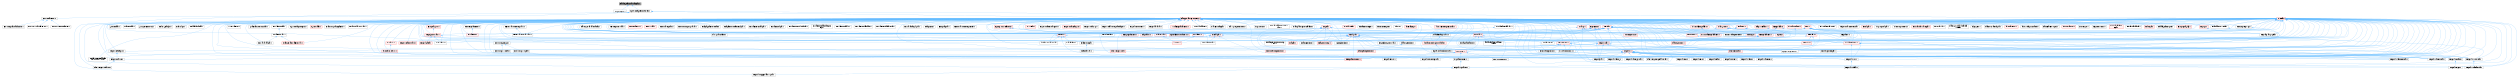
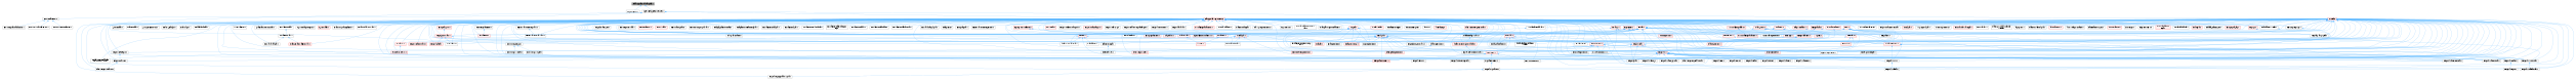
  digraph {
    node [color=grey40 fillcolor=white fontname=Helvetica fontsize=10 shape=box style=filled]
    edge [color=steelblue1 dir=back fontname=Helvetica fontsize=10 labelfontname=Helvetica labelfontsize=10 style=solid]
    n1 [color=gray40 fillcolor=grey60 fontcolor=black height=0.2 label="GenericAccessibleInterfaces.h" width=0.4]
    n2 [height=0.2 label="IOSApplication.h" width=0.4]
    n3 [height=0.2 label="SlateWidgetAccessibleTypes.h" width=0.4]
    n4 [height=0.2 label="CommonLoadGuard.h" width=0.4]
    n5 [height=0.2 label="CommonTextBlock.h" width=0.4]
    n6 [color=red fillcolor="#FFF0F0" height=0.2 label="DeclarativeSyntaxSupport.h" width=0.4]
    n7 [color=red fillcolor="#FFF0F0" height=0.2 label="SWidget.h" width=0.4]
    n8 [height=0.2 label="CommonLazyImage.h" width=0.4]
    n9 [height=0.2 label="CommonLazyWidget.h" width=0.4]
    n10 [height=0.2 label="CommonDateTimeTextBlock.h" width=0.4]
    n11 [height=0.2 label="CommonNumericTextBlock.h" width=0.4]
    n12 [height=0.2 label="CommonUIEditorSettings.h" width=0.4]
    n13 [height=0.2 label="AboutScreen.h" width=0.4]
    n14 [height=0.2 label="AnimationEditorUtils.h" width=0.4]
    n15 [color=red fillcolor="#FFF0F0" height=0.2 label="BasicLayoutWidgetSlot.h" width=0.4]
    n16 [color=red fillcolor="#FFF0F0" height=0.2 label="SBoxPanel.h" width=0.4]
    n17 [height=0.2 label="BoneDragDropOp.h" width=0.4]
    n18 [height=0.2 label="ClassDragDropOp.h" width=0.4]
    n19 [color=red fillcolor="#FFF0F0" height=0.2 label="DecoratedDragDropOp.h" width=0.4]
    n20 [height=0.2 label="LevelDragDropOp.h" width=0.4]
    n21 [height=0.2 label="GameModeInfoCustomizer.h" width=0.4]
    n22 [color=red fillcolor="#FFF0F0" height=0.2 label="PropertyCustomizationHelpers.h" width=0.4]
    n23 [color=red fillcolor="#FFF0F0" height=0.2 label="SBreadcrumbTrail.h" width=0.4]
    n24 [color=red fillcolor="#FFF0F0" height=0.2 label="SComboButton.h" width=0.4]
    n25 [height=0.2 label="SBoneMappingBase.h" width=0.4]
    n26 [color=red fillcolor="#FFF0F0" height=0.2 label="SComboBox.h" width=0.4]
    n27 [height=0.2 label="SBlueprintEditorSelected\lDebugObjectWidget.h" width=0.4]
    n28 [height=0.2 label="SCSVImportOptions.h" width=0.4]
    n29 [color=red fillcolor="#FFF0F0" height=0.2 label="SEditableComboBox.h" width=0.4]
    n30 [height=0.2 label="SNameComboBox.h" width=0.4]
    n31 [height=0.2 label="SGraphPinNameList.h" width=0.4]
    n32 [height=0.2 label="SGraphPinDataTableRowName.h" width=0.4]
    n33 [color=red fillcolor="#FFF0F0" height=0.2 label="SComponentClassCombo.h" width=0.4]
    n34 [height=0.2 label="SGridLineSpacingList.h" width=0.4]
    n35 [height=0.2 label="SNumericDropDown.h" width=0.4]
    n36 [color=red fillcolor="#FFF0F0" height=0.2 label="SPopUpErrorText.h" width=0.4]
    n37 [height=0.2 label="SFilterBarClippingHorizontal\lBox.h" width=0.4]
    n38 [color=red fillcolor="#FFF0F0" height=0.2 label="SHeader.h" width=0.4]
    n39 [color=red fillcolor="#FFF0F0" height=0.2 label="SNumericEntryBox.h" width=0.4]
    n40 [height=0.2 label="SGraphPinNum.h" width=0.4]
    n41 [height=0.2 label="SGraphPinInteger.h" width=0.4]
    n42 [height=0.2 label="SGraphPinNumSlider.h" width=0.4]
    n43 [height=0.2 label="SGraphPinIntegerSlider.h" width=0.4]
    n44 [height=0.2 label="SGraphPinVector2DSlider.h" width=0.4]
    n45 [height=0.2 label="SGraphPinVectorSlider.h" width=0.4]
    n46 [color=red fillcolor="#FFF0F0" height=0.2 label="SNodePanel.h" width=0.4]
    n47 [height=0.2 label="SCommentBubble.h" width=0.4]
    n48 [height=0.2 label="SDesignSurface.h" width=0.4]
    n49 [height=0.2 label="SDesignerView.h" width=0.4]
    n50 [color=red fillcolor="#FFF0F0" height=0.2 label="SGraphNode.h" width=0.4]
    n51 [height=0.2 label="DataflowGraphEditor.h" width=0.4]
    n52 [height=0.2 label="SGraphNodeDefault.h" width=0.4]
    n53 [height=0.2 label="SGraphNodeKnot.h" width=0.4]
    n54 [height=0.2 label="SRigVMGraphNodeKnot.h" width=0.4]
    n55 [height=0.2 label="SGraphPanel.h" width=0.4]
    n56 [color=red fillcolor="#FFF0F0" height=0.2 label="SGraphPin.h" width=0.4]
    n57 [height=0.2 label="SGraphPinBool.h" width=0.4]
    n58 [height=0.2 label="SGraphPinColor.h" width=0.4]
    n59 [height=0.2 label="SGraphPinEnum.h" width=0.4]
    n60 [height=0.2 label="SGraphPinExec.h" width=0.4]
    n61 [height=0.2 label="SGraphPinObject.h" width=0.4]
    n62 [height=0.2 label="SGraphPinClass.h" width=0.4]
    n63 [height=0.2 label="SGraphPinString.h" width=0.4]
    n64 [height=0.2 label="SGraphPinStructInstance.h" width=0.4]
    n65 [height=0.2 label="SGraphPinVector.h" width=0.4]
    n66 [height=0.2 label="SGraphPinVector2D.h" width=0.4]
    n67 [height=0.2 label="SGraphPinVector4.h" width=0.4]
    n68 [height=0.2 label="SGraphPinVector4Slider.h" width=0.4]
    n69 [height=0.2 label="SRigVMGraphChangePinType.h" width=0.4]
    n70 [color=red fillcolor="#FFF0F0" height=0.2 label="SRigVMGraphNode.h" width=0.4]
    n71 [color=red fillcolor="#FFF0F0" height=0.2 label="SGraphNodeComment.h" width=0.4]
    n72 [height=0.2 label="BoneSelectionWidget.h" width=0.4]
    n73 [height=0.2 label="BrushBuilderDragDropOp.h" width=0.4]
    n74 [height=0.2 label="CreditsScreen.h" width=0.4]
    n75 [height=0.2 label="DebuggerCommands.h" width=0.4]
    n76 [color=red fillcolor="#FFF0F0" height=0.2 label="DetailWidgetRow.h" width=0.4]
    n77 [color=red fillcolor="#FFF0F0" height=0.2 label="Dialogs.h" width=0.4]
    n78 [height=0.2 label="DlgPickAssetPath.h" width=0.4]
    n79 [height=0.2 label="DlgPickPath.h" width=0.4]
    n80 [height=0.2 label="DlgReferenceTree.h" width=0.4]
    n81 [color=red fillcolor="#FFF0F0" height=0.2 label="FindInBlueprints.h" width=0.4]
    n82 [height=0.2 label="FindInGraph.h" width=0.4]
    n83 [color=red fillcolor="#FFF0F0" height=0.2 label="FractureEditorModeToolkit.h" width=0.4]
    n84 [color=red fillcolor="#FFF0F0" height=0.2 label="GraphEditor.h" width=0.4]
    n85 [height=0.2 label="SBlueprintDiff.h" width=0.4]
    n86 [height=0.2 label="SGraphEditorActionMenu.h" width=0.4]
    n87 [height=0.2 label="MiniCurveEditor.h" width=0.4]
    n88 [color=red fillcolor="#FFF0F0" height=0.2 label="MultiBox.h" width=0.4]
    n89 [height=0.2 label="PanelExtensionSubsystem.h" width=0.4]
    n90 [height=0.2 label="PropertyInfoViewStyle.h" width=0.4]
    n91 [height=0.2 label="ReferenceSectionSelection\lWidget.h" width=0.4]
    n92 [height=0.2 label="SAsyncOperationStatus.h" width=0.4]
    n93 [color=red fillcolor="#FFF0F0" height=0.2 label="SAudioMeter.h" width=0.4]
    n94 [height=0.2 label="SBackgroundBlur.h" width=0.4]
    n95 [height=0.2 label="SBlueprintNamespaceEntry.h" width=0.4]
    n96 [height=0.2 label="SBlueprintRevisionMenu.h" width=0.4]
    n97 [color=red fillcolor="#FFF0F0" height=0.2 label="SBorder.h" width=0.4]
    n98 [height=0.2 label="SBuildProgress.h" width=0.4]
    n99 [color=red fillcolor="#FFF0F0" height=0.2 label="SButton.h" width=0.4]
    n100 [color=red fillcolor="#FFF0F0" height=0.2 label="SHyperlink.h" width=0.4]
    n101 [color=red fillcolor="#FFF0F0" height=0.2 label="SRichTextHyperlink.h" width=0.4]
    n102 [height=0.2 label="SKeySelector.h" width=0.4]
    n103 [color=red fillcolor="#FFF0F0" height=0.2 label="SDockTab.h" width=0.4]
    n104 [color=red fillcolor="#FFF0F0" height=0.2 label="SPersonaToolBox.h" width=0.4]
    n105 [color=red fillcolor="#FFF0F0" height=0.2 label="SEditableTextBox.h" width=0.4]
    n106 [color=red fillcolor="#FFF0F0" height=0.2 label="SErrorText.h" width=0.4]
    n107 [color=red fillcolor="#FFF0F0" height=0.2 label="SErrorHint.h" width=0.4]
    n108 [color=red fillcolor="#FFF0F0" height=0.2 label="SExpandableButton.h" width=0.4]
    n109 [color=red fillcolor="#FFF0F0" height=0.2 label="SHeaderRow.h" width=0.4]
    n110 [color=red fillcolor="#FFF0F0" height=0.2 label="SMultiLineEditableTextBox.h" width=0.4]
    n111 [color=red fillcolor="#FFF0F0" height=0.2 label="SBox.h" width=0.4]
    n112 [height=0.2 label="SEnableBox.h" width=0.4]
    n113 [height=0.2 label="SGameLayerManager.h" width=0.4]
    n114 [color=red fillcolor="#FFF0F0" height=0.2 label="SLinkedBox.h" width=0.4]
    n115 [color=red fillcolor="#FFF0F0" height=0.2 label="SCanvas.h" width=0.4]
    n116 [color=red fillcolor="#FFF0F0" height=0.2 label="SCheckBox.h" width=0.4]
    n117 [color=red fillcolor="#FFF0F0" height=0.2 label="SNotificationList.h" width=0.4]
-   n118 [height=0.2 label="SPerQualityLevelProperties.h" width=0.4]
+   n118 [height=0.2 label="SClassPickerDialog.h" width=0.4]
    n119 [color=red fillcolor="#FFF0F0" height=0.2 label="SColorBlock.h" width=0.4]
    n120 [height=0.2 label="SColorGradientEditor.h" width=0.4]
    n121 [color=red fillcolor="#FFF0F0" height=0.2 label="SCurveEditor.h" width=0.4]
    n122 [height=0.2 label="SColorGradingWheel.h" width=0.4]
    n123 [color=red fillcolor="#FFF0F0" height=0.2 label="SColorSpectrum.h" width=0.4]
    n124 [color=red fillcolor="#FFF0F0" height=0.2 label="SColorWheel.h" width=0.4]
    n125 [color=red fillcolor="#FFF0F0" height=0.2 label="SInputKeySelector\lBase.h" width=0.4]
    n126 [height=0.2 label="SComplexGradient.h" width=0.4]
    n127 [height=0.2 label="SCompoundTrackLaneView.h" width=0.4]
    n128 [height=0.2 label="SConstraintCanvas.h" width=0.4]
    n129 [height=0.2 label="SContentReference.h" width=0.4]
    n130 [height=0.2 label="SCreateAssetFromObject.h" width=0.4]
    n131 [height=0.2 label="SCreateClothingSettingsPanel.h" width=0.4]
    n132 [height=0.2 label="SCurveEditorFilterPanel.h" width=0.4]
    n133 [height=0.2 label="SCurveEditorPanel.h" width=0.4]
    n134 [height=0.2 label="SCurveEditorToolProperties.h" width=0.4]
    n135 [height=0.2 label="SCurveEditorTree.h" width=0.4]
    n136 [height=0.2 label="SCurveEditorTreeFilterStatus\lBar.h" width=0.4]
    n137 [height=0.2 label="SCurveEditorTreePin.h" width=0.4]
    n138 [height=0.2 label="SCurveEditorTreeSelect.h" width=0.4]
    n139 [height=0.2 label="SCurveEditorTreeTextFilter.h" width=0.4]
    n140 [height=0.2 label="SCurveViewerPanel.h" width=0.4]
    n141 [color=red fillcolor="#FFF0F0" height=0.2 label="SInteractiveCurveEditorView.h" width=0.4]
    n142 [height=0.2 label="SCurveKeyDetailPanel.h" width=0.4]
    n143 [color=red fillcolor="#FFF0F0" height=0.2 label="SDPIScaler.h" width=0.4]
    n144 [height=0.2 label="SDeleteAssetsDialog.h" width=0.4]
    n145 [height=0.2 label="SDetailsDiff.h" width=0.4]
    n146 [height=0.2 label="SEditableLabel.h" width=0.4]
    n147 [color=red fillcolor="#FFF0F0" height=0.2 label="SEditableText.h" width=0.4]
    n148 [height=0.2 label="SEditorViewportToolBarButton.h" width=0.4]
    n149 [height=0.2 label="SEditorViewportToolBarMenu.h" width=0.4]
    n150 [height=0.2 label="SEditorViewportViewMenu.h" width=0.4]
    n151 [color=red fillcolor="#FFF0F0" height=0.2 label="SExpandableArea.h" width=0.4]
    n152 [color=red fillcolor="#FFF0F0" height=0.2 label="SExpanderArrow.h" width=0.4]
    n153 [color=red fillcolor="#FFF0F0" height=0.2 label="SGraphActionMenu.h" width=0.4]
    n154 [color=red fillcolor="#FFF0F0" height=0.2 label="SGraphPalette.h" width=0.4]
    n155 [height=0.2 label="SMyBlueprint.h" width=0.4]
    n156 [height=0.2 label="SFilterableObjectList.h" width=0.4]
    n157 [height=0.2 label="SFixupSelfContextDlg.h" width=0.4]
    n158 [color=red fillcolor="#FFF0F0" height=0.2 label="SFxWidget.h" width=0.4]
    n159 [height=0.2 label="SGraphNodeDocumentation.h" width=0.4]
    n160 [height=0.2 label="SGraphNodeK2Composite.h" width=0.4]
    n161 [color=red fillcolor="#FFF0F0" height=0.2 label="SGraphNodeK2Default.h" width=0.4]
    n162 [height=0.2 label="SGraphNodeK2Var.h" width=0.4]
    n163 [height=0.2 label="SGraphNodePromotableOperator.h" width=0.4]
    n164 [height=0.2 label="SGraphPinComboBox.h" width=0.4]
    n165 [height=0.2 label="SGraphPreviewer.h" width=0.4]
    n166 [color=red fillcolor="#FFF0F0" height=0.2 label="SGridPanel.h" width=0.4]
    n167 [color=red fillcolor="#FFF0F0" height=0.2 label="SImage.h" width=0.4]
    n168 [color=red fillcolor="#FFF0F0" height=0.2 label="SInlineEditableTextBlock.h" width=0.4]
    n169 [height=0.2 label="SInputKeySelector.h" width=0.4]
    n170 [height=0.2 label="SInvalidationPanel.h" width=0.4]
    n171 [height=0.2 label="SKeyEditInterface.h" width=0.4]
    n172 [height=0.2 label="SKeyNavigationButtons.h" width=0.4]
    n173 [height=0.2 label="SKismetDebugTreeView.h" width=0.4]
    n174 [height=0.2 label="SPinValueInspector.h" width=0.4]
    n175 [color=red fillcolor="#FFF0F0" height=0.2 label="SKismetInspector.h" width=0.4]
    n176 [height=0.2 label="SLazyToolTip.h" width=0.4]
    n177 [height=0.2 label="SListViewSelectorDropdown\lMenu.h" width=0.4]
    n178 [height=0.2 label="SMediaPermutationsSelector.h" width=0.4]
    n179 [color=red fillcolor="#FFF0F0" height=0.2 label="SMenuAnchor.h" width=0.4]
    n180 [color=red fillcolor="#FFF0F0" height=0.2 label="SMenuOwner.h" width=0.4]
    n181 [color=red fillcolor="#FFF0F0" height=0.2 label="SModeWidget.h" width=0.4]
    n182 [height=0.2 label="SMotionTrailOptions.h" width=0.4]
    n183 [color=red fillcolor="#FFF0F0" height=0.2 label="SMultiLineEditableText.h" width=0.4]
    n184 [height=0.2 label="SObjectBindingTag.h" width=0.4]
    n185 [color=red fillcolor="#FFF0F0" height=0.2 label="SOutlinerItemViewBase.h" width=0.4]
    n186 [height=0.2 label="SOutlinerView.h" width=0.4]
    n187 [height=0.2 label="SOutputLogDialog.h" width=0.4]
    n188 [color=red fillcolor="#FFF0F0" height=0.2 label="SOverlay.h" width=0.4]
    n189 [height=0.2 label="SPerQualityLevelProperties\lWidget.h" width=0.4]
    n190 [height=0.2 label="SPopup.h" width=0.4]
    n191 [color=red fillcolor="#FFF0F0" height=0.2 label="SProgressBar.h" width=0.4]
    n192 [height=0.2 label="SRadialBox.h" width=0.4]
    n193 [height=0.2 label="SResetToDefaultMenu.h" width=0.4]
    n194 [height=0.2 label="SResponsiveGridPanel.h" width=0.4]
    n195 [color=red fillcolor="#FFF0F0" height=0.2 label="SRichTextBlock.h" width=0.4]
    n196 [height=0.2 label="SRigVMDetailsInspector.h" width=0.4]
    n197 [color=red fillcolor="#FFF0F0" height=0.2 label="SRigVMEditorGraphExplorer.h" width=0.4]
    n198 [height=0.2 label="SCurveEditorView.h" width=0.4]
    n199 [color=red fillcolor="#FFF0F0" height=0.2 label="SListView.h" width=0.4]
    n1 -> n2
    n1 -> n3
    n3 -> n4
    n3 -> n5
    n3 -> n6
    n3 -> n7
    n4 -> n8
    n4 -> n9
    n5 -> n10
    n5 -> n11
    n5 -> n12
    n6 -> n13
    n6 -> n14
    n6 -> n15
    n6 -> n16
    n6 -> n17
    n6 -> n18
    n6 -> n19
    n6 -> n20
    n6 -> n21
    n6 -> n22
    n6 -> n23
    n6 -> n24
    n6 -> n25
    n6 -> n26
    n6 -> n27
    n6 -> n28
    n6 -> n29
    n6 -> n30
    n6 -> n31
    n6 -> n32
    n6 -> n33
    n6 -> n34
    n6 -> n35
    n6 -> n36
    n6 -> n37
    n6 -> n38
    n6 -> n39
    n6 -> n40
    n6 -> n41
    n6 -> n42
    n6 -> n43
    n6 -> n44
    n6 -> n45
    n6 -> n46
    n6 -> n47
    n6 -> n48
    n6 -> n49
    n6 -> n50
    n6 -> n51
    n6 -> n52
    n6 -> n53
    n6 -> n54
    n6 -> n55
    n6 -> n56
    n6 -> n57
    n6 -> n58
    n6 -> n59
    n6 -> n60
    n6 -> n61
    n6 -> n62
    n6 -> n63
    n6 -> n64
    n6 -> n65
    n6 -> n66
    n6 -> n67
    n6 -> n68
    n6 -> n69
    n6 -> n70
    n6 -> n71
    n6 -> n72
    n6 -> n73
    n6 -> n74
    n6 -> n75
    n6 -> n76
    n6 -> n77
    n6 -> n78
    n6 -> n79
    n6 -> n80
    n6 -> n81
    n6 -> n82
    n6 -> n83
    n6 -> n84
    n6 -> n85
    n6 -> n86
    n6 -> n87
    n6 -> n88
    n6 -> n89
    n6 -> n90
    n6 -> n91
    n6 -> n92
    n6 -> n93
    n6 -> n94
    n6 -> n95
    n6 -> n96
    n6 -> n97
    n6 -> n98
    n6 -> n99
    n6 -> n100
    n6 -> n101
    n6 -> n102
    n6 -> n103
    n6 -> n104
    n6 -> n105
    n6 -> n106
    n6 -> n107
    n6 -> n108
    n6 -> n109
    n6 -> n110
    n6 -> n111
    n6 -> n112
    n6 -> n113
    n6 -> n114
    n6 -> n115
    n6 -> n116
    n6 -> n117
    n6 -> n118
    n6 -> n119
    n6 -> n120
    n6 -> n121
    n6 -> n122
    n6 -> n123
    n6 -> n124
    n6 -> n125
    n6 -> n126
    n6 -> n127
    n6 -> n128
    n6 -> n129
    n6 -> n130
    n6 -> n131
    n6 -> n132
    n6 -> n133
    n6 -> n134
    n6 -> n135
    n6 -> n136
    n6 -> n137
    n6 -> n138
    n6 -> n139
    n6 -> n140
    n6 -> n141
    n6 -> n142
    n6 -> n143
    n6 -> n144
    n6 -> n145
    n6 -> n146
    n6 -> n147
    n6 -> n148
    n6 -> n149
    n6 -> n150
    n6 -> n151
    n6 -> n152
    n6 -> n153
    n6 -> n154
    n6 -> n155
    n6 -> n156
    n6 -> n157
    n6 -> n158
    n6 -> n159
    n6 -> n160
    n6 -> n161
    n6 -> n162
    n6 -> n163
    n6 -> n164
    n6 -> n165
    n6 -> n166
    n6 -> n167
    n6 -> n168
    n6 -> n169
    n6 -> n170
    n6 -> n171
    n6 -> n172
    n6 -> n173
    n6 -> n174
    n6 -> n175
    n6 -> n176
    n6 -> n177
    n6 -> n178
    n6 -> n179
    n6 -> n180
    n6 -> n181
    n6 -> n182
    n6 -> n183
    n6 -> n184
    n6 -> n185
    n6 -> n186
    n6 -> n187
    n6 -> n188
    n6 -> n189
    n6 -> n190
    n6 -> n191
    n6 -> n192
    n6 -> n193
    n6 -> n194
    n6 -> n195
    n6 -> n196
    n6 -> n197
    n7 -> n16
    n7 -> n21
    n7 -> n22
    n7 -> n23
    n7 -> n24
    n7 -> n25
    n7 -> n26
    n7 -> n28
    n7 -> n30
    n7 -> n31
    n7 -> n34
    n7 -> n35
    n7 -> n36
    n7 -> n39
    n7 -> n40
    n7 -> n41
    n7 -> n42
    n7 -> n43
    n7 -> n44
    n7 -> n45
    n7 -> n46
    n7 -> n49
    n7 -> n50
    n7 -> n51
    n7 -> n55
    n7 -> n56
    n7 -> n57
    n7 -> n58
    n7 -> n60
    n7 -> n61
    n7 -> n62
    n7 -> n63
    n7 -> n65
    n7 -> n66
    n7 -> n67
    n7 -> n68
    n7 -> n69
    n7 -> n72
    n7 -> n73
    n7 -> n75
    n7 -> n76
    n7 -> n77
    n7 -> n81
    n7 -> n82
    n7 -> n84
    n7 -> n88
    n7 -> n91
    n7 -> n94
    n7 -> n97
    n7 -> n102
    n7 -> n103
    n7 -> n106
    n7 -> n107
    n7 -> n111
    n7 -> n113
    n7 -> n115
    n7 -> n116
    n7 -> n121
    n7 -> n125
    n7 -> n128
    n7 -> n129
    n7 -> n143
    n7 -> n144
    n7 -> n147
    n7 -> n151
    n7 -> n153
    n7 -> n154
    n7 -> n155
    n7 -> n156
    n7 -> n157
    n7 -> n160
    n7 -> n166
    n7 -> n170
    n7 -> n173
    n7 -> n175
    n7 -> n179
    n7 -> n182
    n7 -> n183
    n7 -> n185
    n7 -> n186
    n7 -> n188
    n7 -> n189
    n7 -> n192
    n7 -> n194
    n7 -> n195
    n7 -> n196
    n15 -> n16
    n15 -> n46
    n16 -> n4
    n16 -> n17
    n16 -> n18
    n16 -> n19
    n16 -> n20
    n16 -> n21
    n16 -> n22
    n16 -> n23
    n16 -> n24
    n16 -> n29
    n16 -> n34
    n16 -> n35
    n16 -> n37
    n16 -> n38
    n16 -> n39
    n20 -> n19
    n22 -> n21
    n24 -> n25
    n24 -> n26
    n24 -> n33
    n24 -> n34
    n24 -> n35
    n24 -> n36
    n26 -> n27
    n26 -> n28
    n26 -> n29
    n26 -> n30
    n30 -> n31
    n31 -> n32
    n39 -> n40
    n39 -> n42
    n39 -> n44
    n39 -> n45
    n40 -> n41
    n42 -> n43
    n46 -> n47
    n46 -> n48
    n46 -> n50
    n46 -> n55
    n46 -> n71
    n48 -> n49
    n50 -> n51
    n50 -> n52
    n50 -> n55
    n50 -> n56
    n50 -> n70
    n52 -> n53
    n53 -> n54
    n56 -> n31
    n56 -> n40
    n56 -> n42
    n56 -> n44
    n56 -> n45
    n56 -> n53
    n56 -> n55
    n56 -> n57
    n56 -> n58
    n56 -> n59
    n56 -> n60
    n56 -> n61
    n56 -> n63
    n56 -> n64
    n56 -> n65
    n56 -> n66
    n56 -> n67
    n56 -> n68
    n56 -> n69
    n61 -> n62
    n72 -> n25
    n76 -> n22
    n84 -> n46
    n84 -> n50
    n84 -> n51
    n84 -> n55
    n84 -> n85
    n84 -> n86
    n97 -> n17
    n97 -> n18
    n97 -> n19
    n97 -> n20
    n97 -> n39
    n97 -> n56
    n97 -> n73
    n97 -> n77
    n97 -> n86
    n97 -> n98
    n97 -> n99
    n97 -> n103
    n97 -> n105
    n97 -> n106
    n97 -> n108
    n97 -> n109
    n97 -> n110
    n99 -> n23
    n99 -> n29
    n99 -> n90
    n99 -> n100
    n99 -> n102
    n100 -> n101
    n103 -> n104
    n105 -> n29
    n105 -> n34
    n105 -> n35
    n106 -> n36
    n106 -> n50
    n106 -> n107
    n111 -> n21
    n111 -> n26
    n111 -> n40
    n111 -> n42
    n111 -> n44
    n111 -> n45
    n111 -> n73
    n111 -> n112
    n111 -> n113
    n111 -> n114
    n114 -> n88
    n115 -> n113
    n116 -> n39
    n116 -> n51
    n116 -> n83
    n116 -> n117
    n119 -> n39
    n120 -> n121
    n128 -> n51
    n135 -> n198
    n147 -> n39
    n147 -> n105
    n149 -> n150
    n152 -> n153
    n153 -> n86
    n153 -> n154
    n153 -> n155
    n167 -> n17
    n167 -> n18
    n167 -> n19
    n167 -> n23
    n167 -> n29
    n167 -> n70
    n167 -> n73
    n167 -> n90
    n167 -> n199
    n173 -> n174
    n175 -> n85
    n179 -> n23
    n179 -> n24
    n179 -> n61
    n179 -> n180
    n180 -> n88
    n183 -> n110
    n188 -> n29
    n188 -> n50
    n188 -> n199
    n193 -> n22
    n198 -> n140
    n198 -> n141
    n199 -> n26
    n199 -> n85
    n199 -> n91
    n199 -> n156
  }
